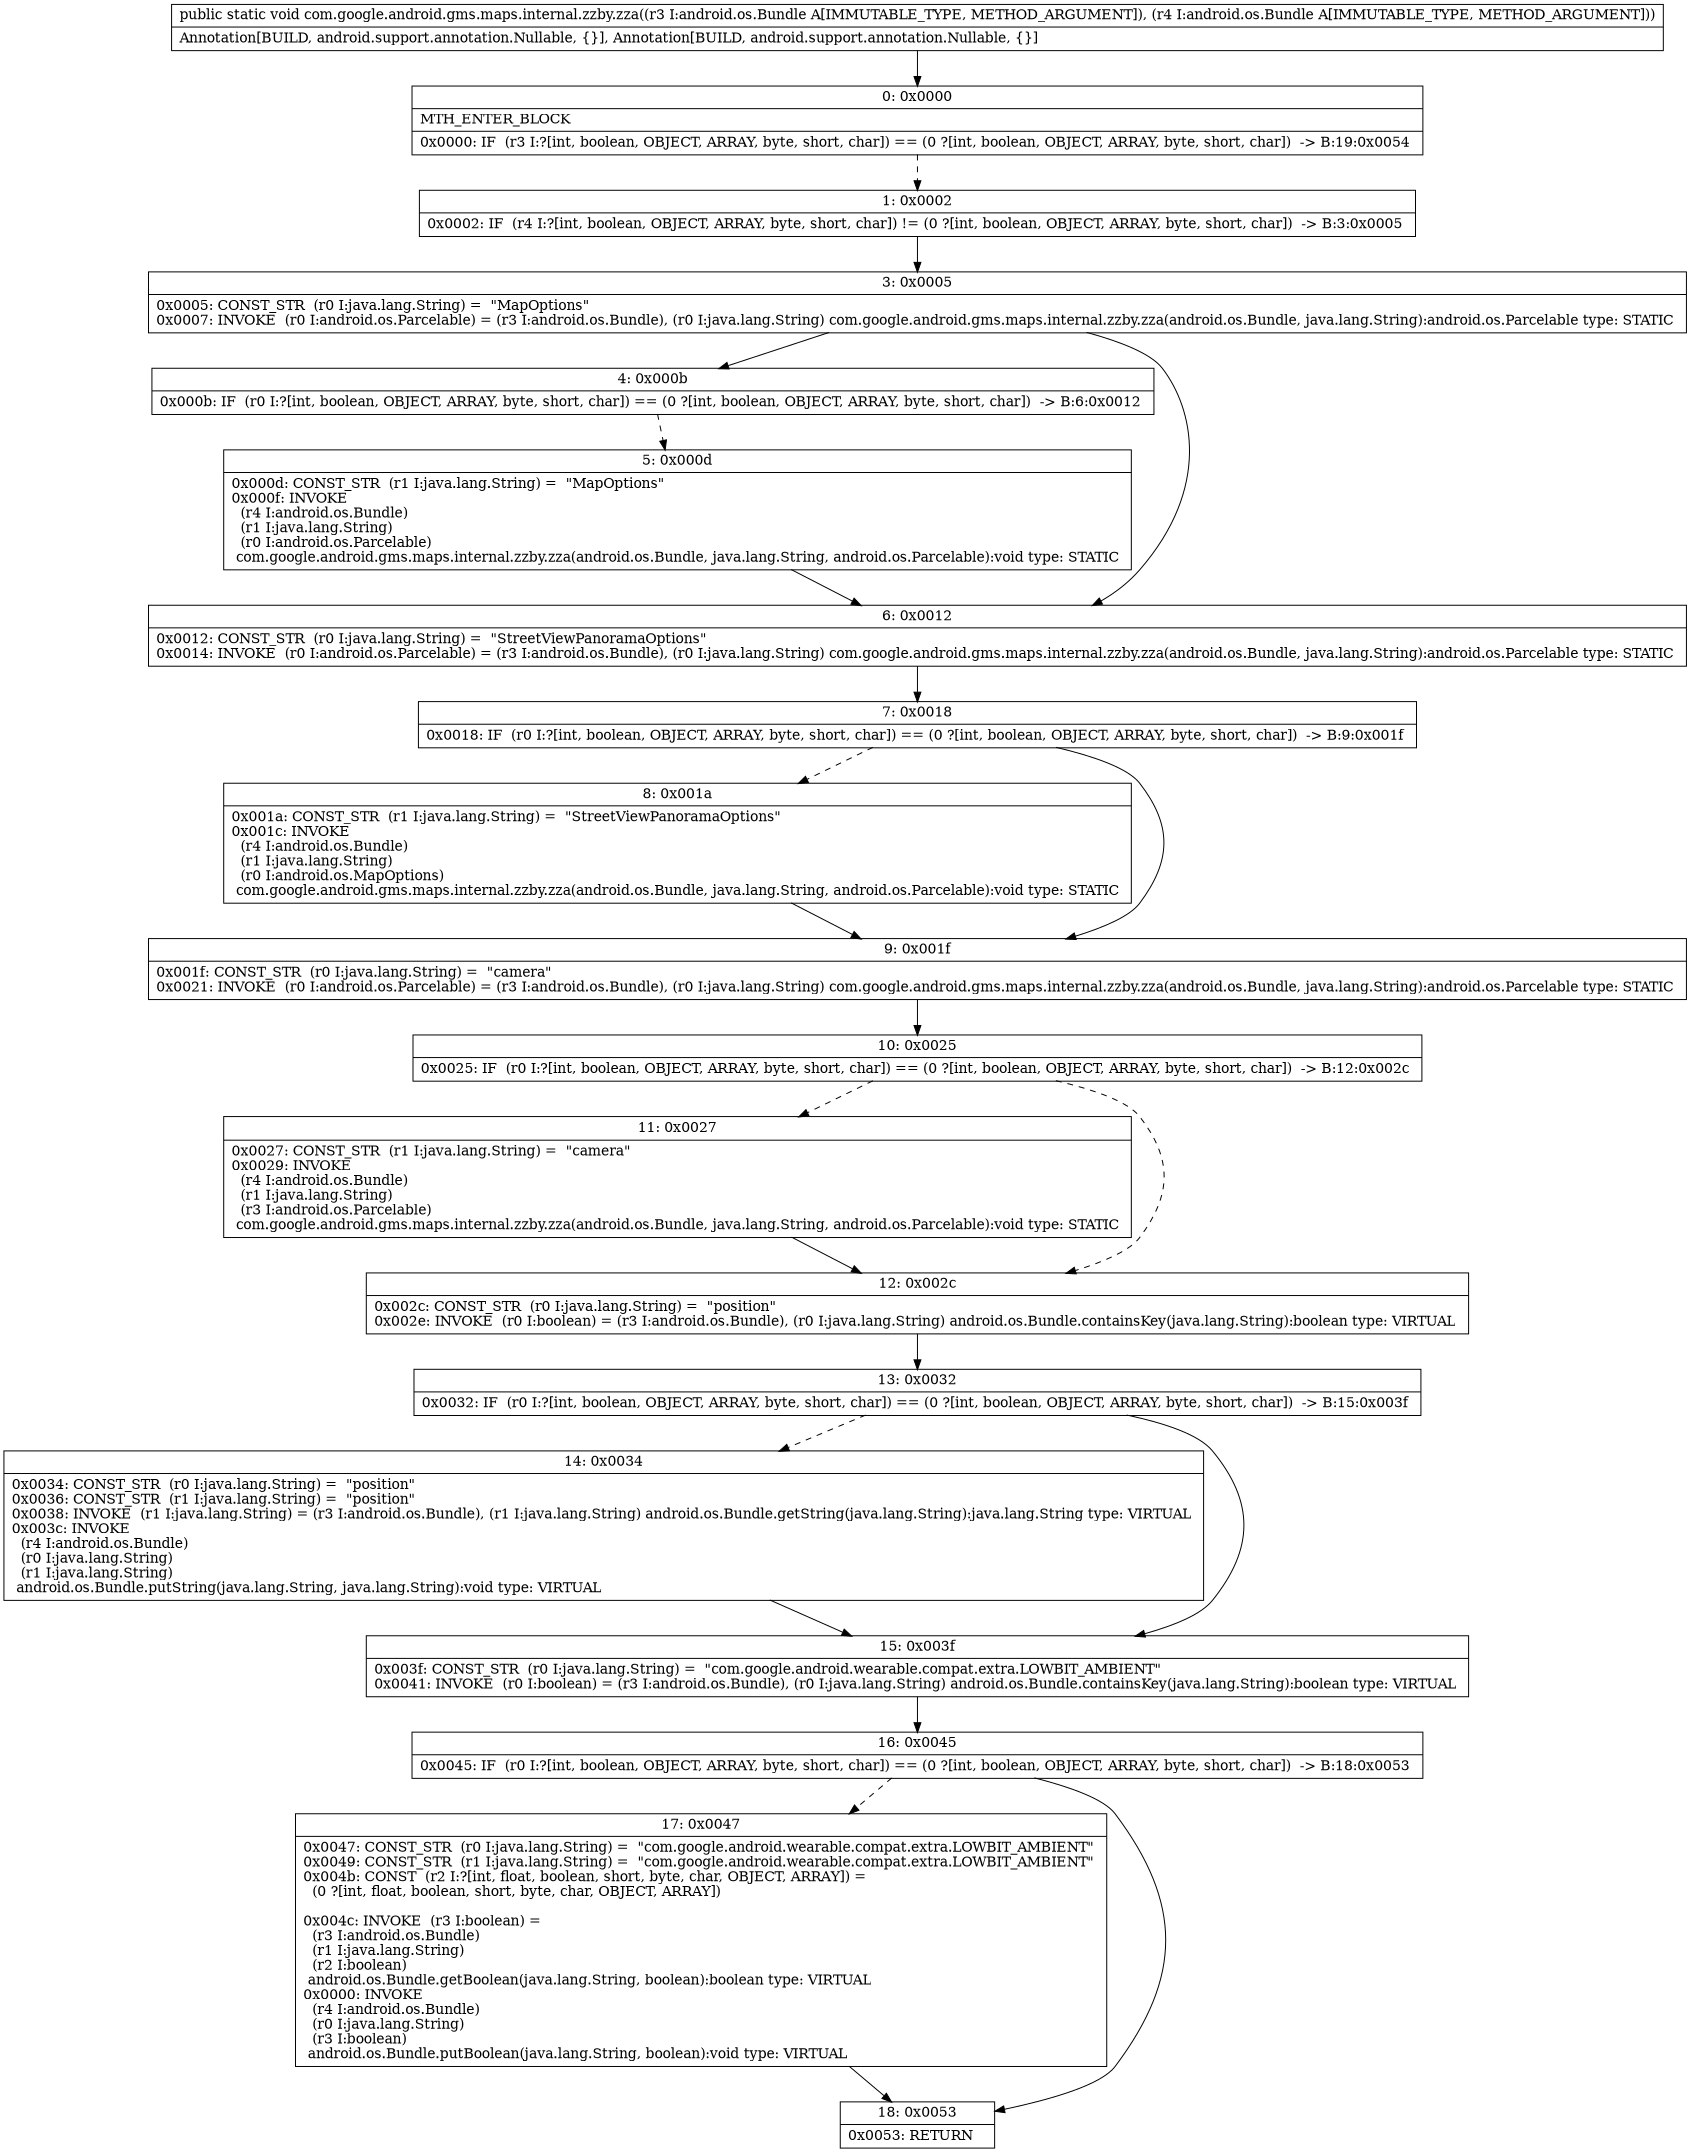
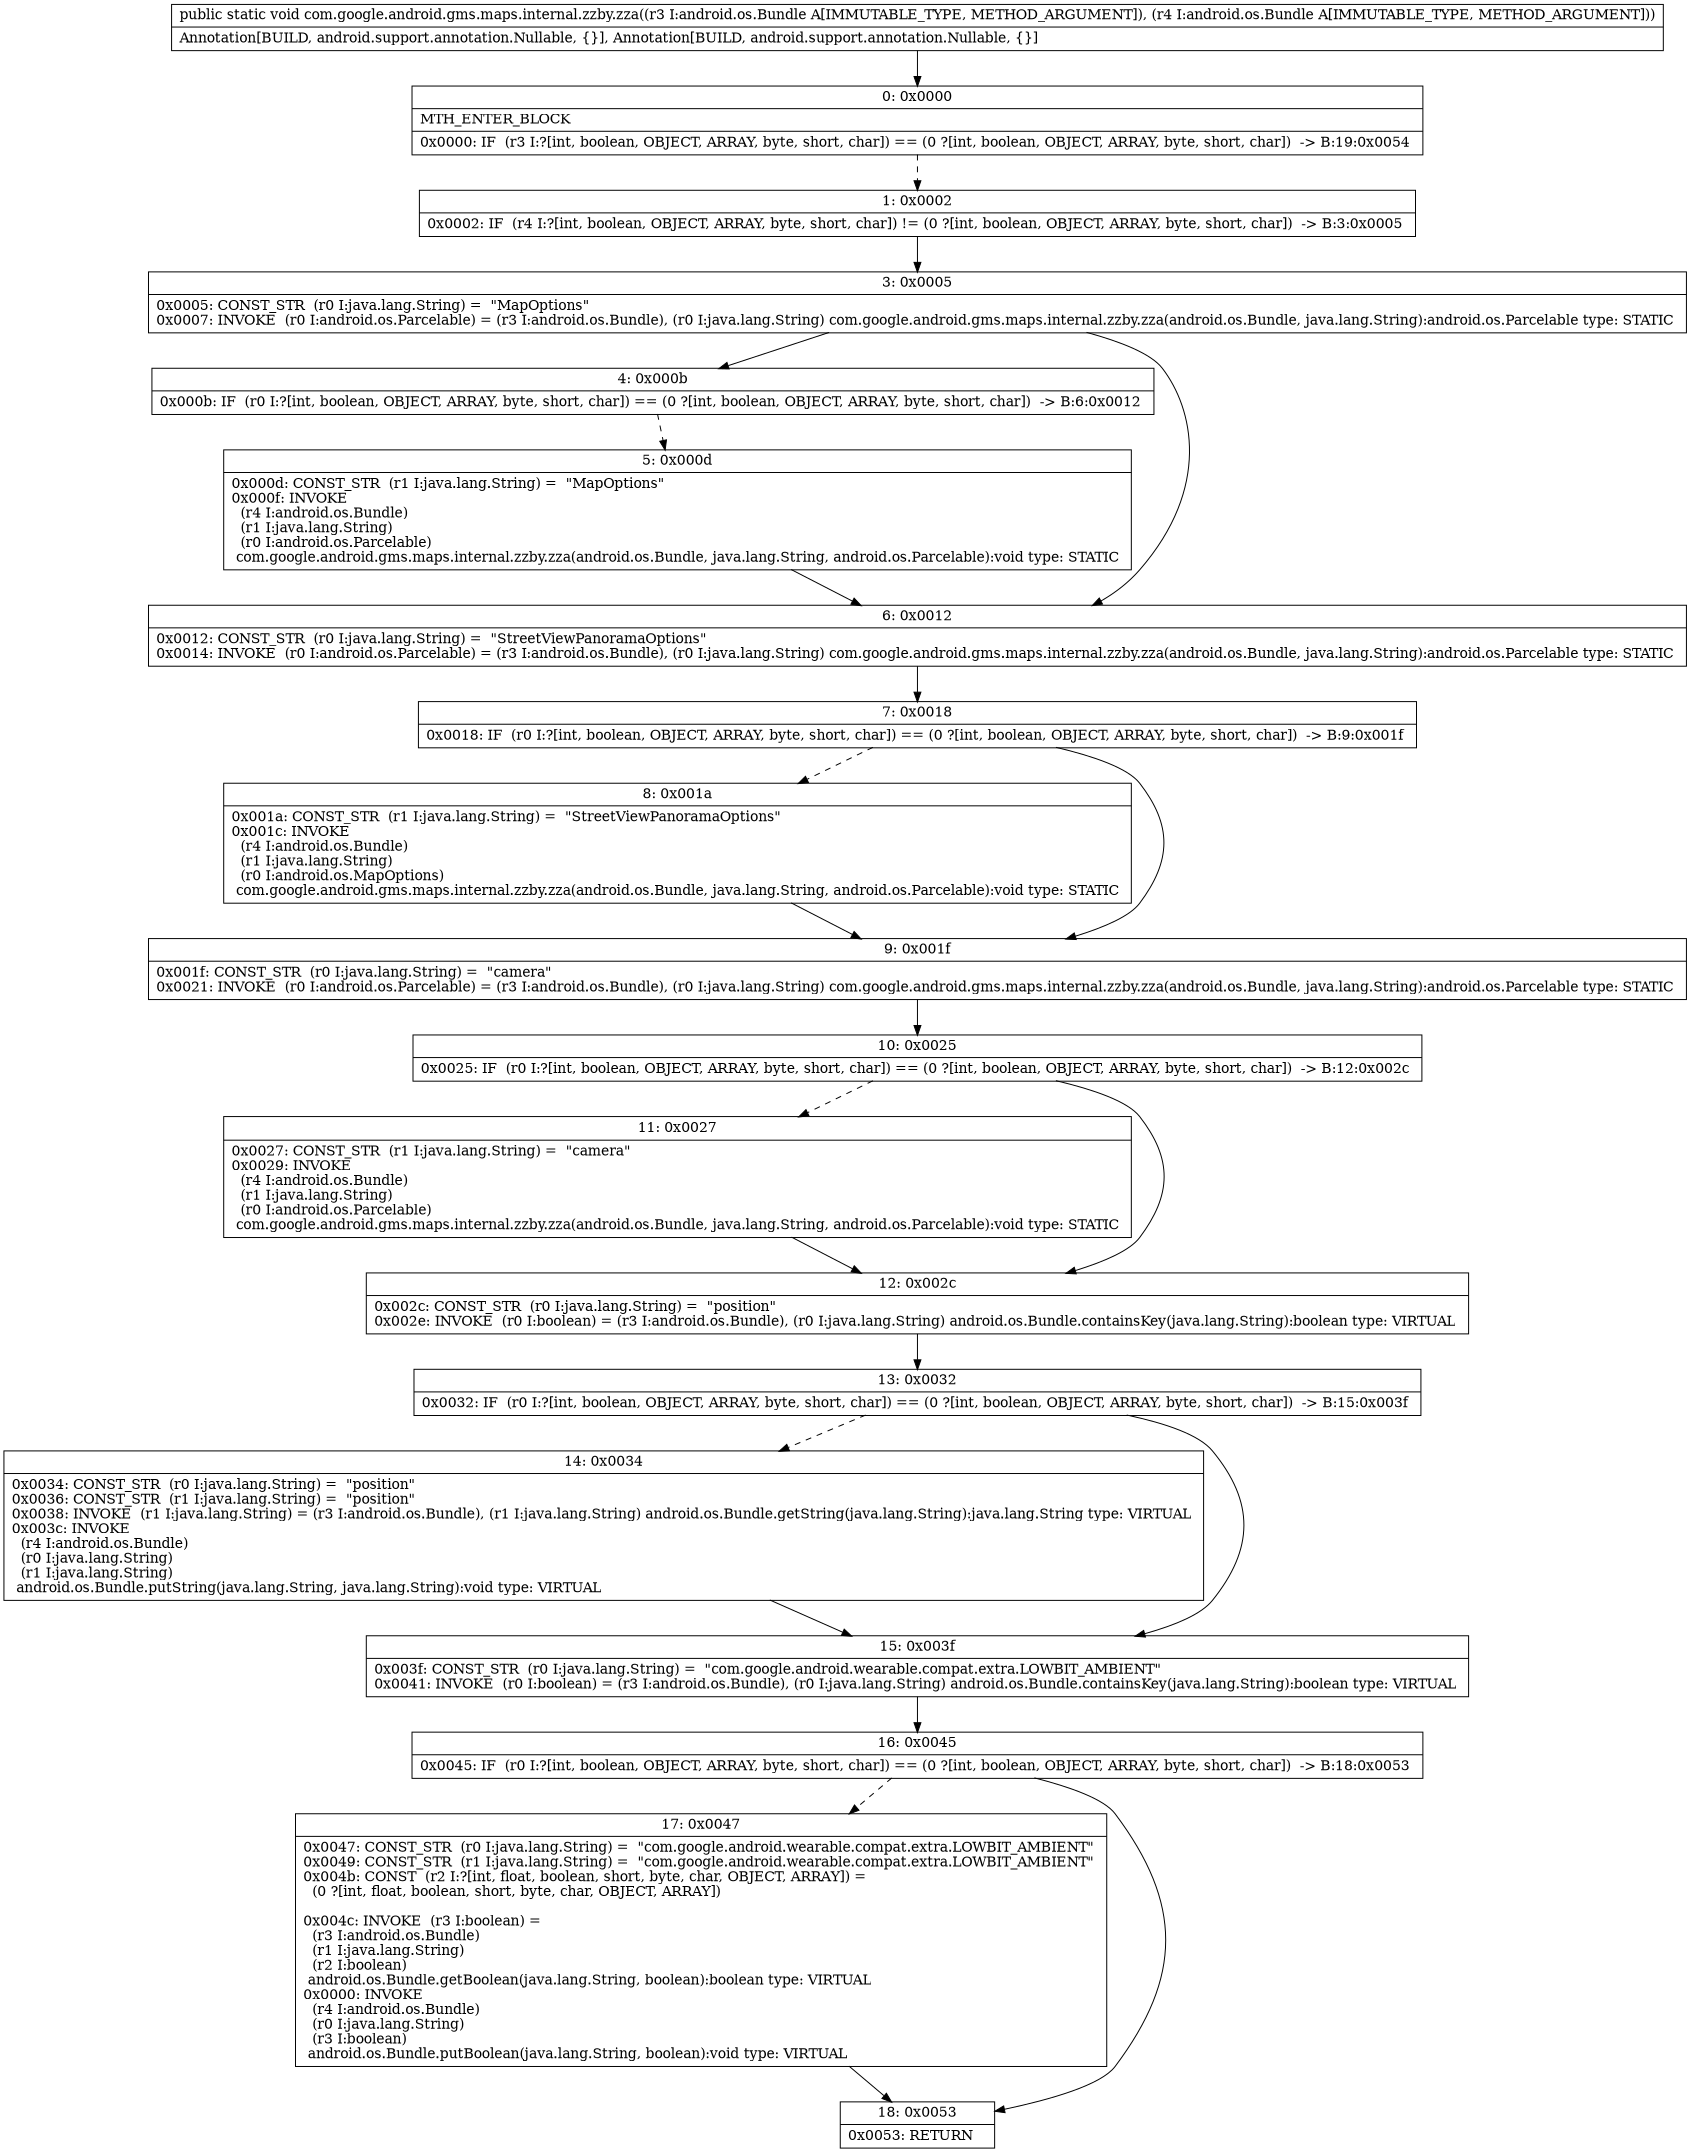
  digraph {
    node [shape=record]
    n1 [label="{0\:\ 0x0000|MTH_ENTER_BLOCK\l|0x0000: IF  (r3 I:?[int, boolean, OBJECT, ARRAY, byte, short, char]) == (0 ?[int, boolean, OBJECT, ARRAY, byte, short, char])  \-\> B:19:0x0054 \l}"]
    n2 [label="{1\:\ 0x0002|0x0002: IF  (r4 I:?[int, boolean, OBJECT, ARRAY, byte, short, char]) != (0 ?[int, boolean, OBJECT, ARRAY, byte, short, char])  \-\> B:3:0x0005 \l}"]
    n3 [label="{3\:\ 0x0005|0x0005: CONST_STR  (r0 I:java.lang.String) =  \"MapOptions\" \l0x0007: INVOKE  (r0 I:android.os.Parcelable) = (r3 I:android.os.Bundle), (r0 I:java.lang.String) com.google.android.gms.maps.internal.zzby.zza(android.os.Bundle, java.lang.String):android.os.Parcelable type: STATIC \l}"]
    n4 [label="{4\:\ 0x000b|0x000b: IF  (r0 I:?[int, boolean, OBJECT, ARRAY, byte, short, char]) == (0 ?[int, boolean, OBJECT, ARRAY, byte, short, char])  \-\> B:6:0x0012 \l}"]
    n5 [label="{6\:\ 0x0012|0x0012: CONST_STR  (r0 I:java.lang.String) =  \"StreetViewPanoramaOptions\" \l0x0014: INVOKE  (r0 I:android.os.Parcelable) = (r3 I:android.os.Bundle), (r0 I:java.lang.String) com.google.android.gms.maps.internal.zzby.zza(android.os.Bundle, java.lang.String):android.os.Parcelable type: STATIC \l}"]
    n6 [label="{5\:\ 0x000d|0x000d: CONST_STR  (r1 I:java.lang.String) =  \"MapOptions\" \l0x000f: INVOKE  \l  (r4 I:android.os.Bundle)\l  (r1 I:java.lang.String)\l  (r0 I:android.os.Parcelable)\l com.google.android.gms.maps.internal.zzby.zza(android.os.Bundle, java.lang.String, android.os.Parcelable):void type: STATIC \l}"]
    n7 [label="{7\:\ 0x0018|0x0018: IF  (r0 I:?[int, boolean, OBJECT, ARRAY, byte, short, char]) == (0 ?[int, boolean, OBJECT, ARRAY, byte, short, char])  \-\> B:9:0x001f \l}"]
    n8 [label="{8\:\ 0x001a|0x001a: CONST_STR  (r1 I:java.lang.String) =  \"StreetViewPanoramaOptions\" \l0x001c: INVOKE  \l  (r4 I:android.os.Bundle)\l  (r1 I:java.lang.String)\l  (r0 I:android.os.MapOptions)\l com.google.android.gms.maps.internal.zzby.zza(android.os.Bundle, java.lang.String, android.os.Parcelable):void type: STATIC \l}"]
    n9 [label="{9\:\ 0x001f|0x001f: CONST_STR  (r0 I:java.lang.String) =  \"camera\" \l0x0021: INVOKE  (r0 I:android.os.Parcelable) = (r3 I:android.os.Bundle), (r0 I:java.lang.String) com.google.android.gms.maps.internal.zzby.zza(android.os.Bundle, java.lang.String):android.os.Parcelable type: STATIC \l}"]
    n10 [label="{10\:\ 0x0025|0x0025: IF  (r0 I:?[int, boolean, OBJECT, ARRAY, byte, short, char]) == (0 ?[int, boolean, OBJECT, ARRAY, byte, short, char])  \-\> B:12:0x002c \l}"]
-   n11 [label="{11\:\ 0x0027|0x0027: CONST_STR  (r1 I:java.lang.String) =  \"camera\" \l0x0029: INVOKE  \l  (r4 I:android.os.Bundle)\l  (r1 I:java.lang.String)\l  (r3 I:android.os.Parcelable)\l com.google.android.gms.maps.internal.zzby.zza(android.os.Bundle, java.lang.String, android.os.Parcelable):void type: STATIC \l}"]
+   n11 [label="{11\:\ 0x0027|0x0027: CONST_STR  (r1 I:java.lang.String) =  \"camera\" \l0x0029: INVOKE  \l  (r4 I:android.os.Bundle)\l  (r1 I:java.lang.String)\l  (r0 I:android.os.Parcelable)\l com.google.android.gms.maps.internal.zzby.zza(android.os.Bundle, java.lang.String, android.os.Parcelable):void type: STATIC \l}"]
    n12 [label="{12\:\ 0x002c|0x002c: CONST_STR  (r0 I:java.lang.String) =  \"position\" \l0x002e: INVOKE  (r0 I:boolean) = (r3 I:android.os.Bundle), (r0 I:java.lang.String) android.os.Bundle.containsKey(java.lang.String):boolean type: VIRTUAL \l}"]
    n13 [label="{13\:\ 0x0032|0x0032: IF  (r0 I:?[int, boolean, OBJECT, ARRAY, byte, short, char]) == (0 ?[int, boolean, OBJECT, ARRAY, byte, short, char])  \-\> B:15:0x003f \l}"]
    n14 [label="{14\:\ 0x0034|0x0034: CONST_STR  (r0 I:java.lang.String) =  \"position\" \l0x0036: CONST_STR  (r1 I:java.lang.String) =  \"position\" \l0x0038: INVOKE  (r1 I:java.lang.String) = (r3 I:android.os.Bundle), (r1 I:java.lang.String) android.os.Bundle.getString(java.lang.String):java.lang.String type: VIRTUAL \l0x003c: INVOKE  \l  (r4 I:android.os.Bundle)\l  (r0 I:java.lang.String)\l  (r1 I:java.lang.String)\l android.os.Bundle.putString(java.lang.String, java.lang.String):void type: VIRTUAL \l}"]
    n15 [label="{15\:\ 0x003f|0x003f: CONST_STR  (r0 I:java.lang.String) =  \"com.google.android.wearable.compat.extra.LOWBIT_AMBIENT\" \l0x0041: INVOKE  (r0 I:boolean) = (r3 I:android.os.Bundle), (r0 I:java.lang.String) android.os.Bundle.containsKey(java.lang.String):boolean type: VIRTUAL \l}"]
    n16 [label="{16\:\ 0x0045|0x0045: IF  (r0 I:?[int, boolean, OBJECT, ARRAY, byte, short, char]) == (0 ?[int, boolean, OBJECT, ARRAY, byte, short, char])  \-\> B:18:0x0053 \l}"]
    n17 [label="{17\:\ 0x0047|0x0047: CONST_STR  (r0 I:java.lang.String) =  \"com.google.android.wearable.compat.extra.LOWBIT_AMBIENT\" \l0x0049: CONST_STR  (r1 I:java.lang.String) =  \"com.google.android.wearable.compat.extra.LOWBIT_AMBIENT\" \l0x004b: CONST  (r2 I:?[int, float, boolean, short, byte, char, OBJECT, ARRAY]) = \l  (0 ?[int, float, boolean, short, byte, char, OBJECT, ARRAY])\l \l0x004c: INVOKE  (r3 I:boolean) = \l  (r3 I:android.os.Bundle)\l  (r1 I:java.lang.String)\l  (r2 I:boolean)\l android.os.Bundle.getBoolean(java.lang.String, boolean):boolean type: VIRTUAL \l0x0000: INVOKE  \l  (r4 I:android.os.Bundle)\l  (r0 I:java.lang.String)\l  (r3 I:boolean)\l android.os.Bundle.putBoolean(java.lang.String, boolean):void type: VIRTUAL \l}"]
    n18 [label="{18\:\ 0x0053|0x0053: RETURN   \l}"]
    n19 [label="{public static void com.google.android.gms.maps.internal.zzby.zza((r3 I:android.os.Bundle A[IMMUTABLE_TYPE, METHOD_ARGUMENT]), (r4 I:android.os.Bundle A[IMMUTABLE_TYPE, METHOD_ARGUMENT]))  | Annotation[BUILD, android.support.annotation.Nullable, \{\}], Annotation[BUILD, android.support.annotation.Nullable, \{\}]\l}"]
    n1 -> n2 [style=dashed]
    n2 -> n3
    n3 -> n4
    n3 -> n5
    n4 -> n6 [style=dashed]
    n5 -> n7
    n6 -> n5
    n7 -> n8 [style=dashed]
    n7 -> n9
    n8 -> n9
    n9 -> n10
    n10 -> n11 [style=dashed]
-   n10 -> n12 [style=dashed]
+   n10 -> n12
    n11 -> n12
    n12 -> n13
    n13 -> n14 [style=dashed]
    n13 -> n15
    n14 -> n15
    n15 -> n16
    n16 -> n17 [style=dashed]
    n16 -> n18
    n17 -> n18
    n19 -> n1
  }
